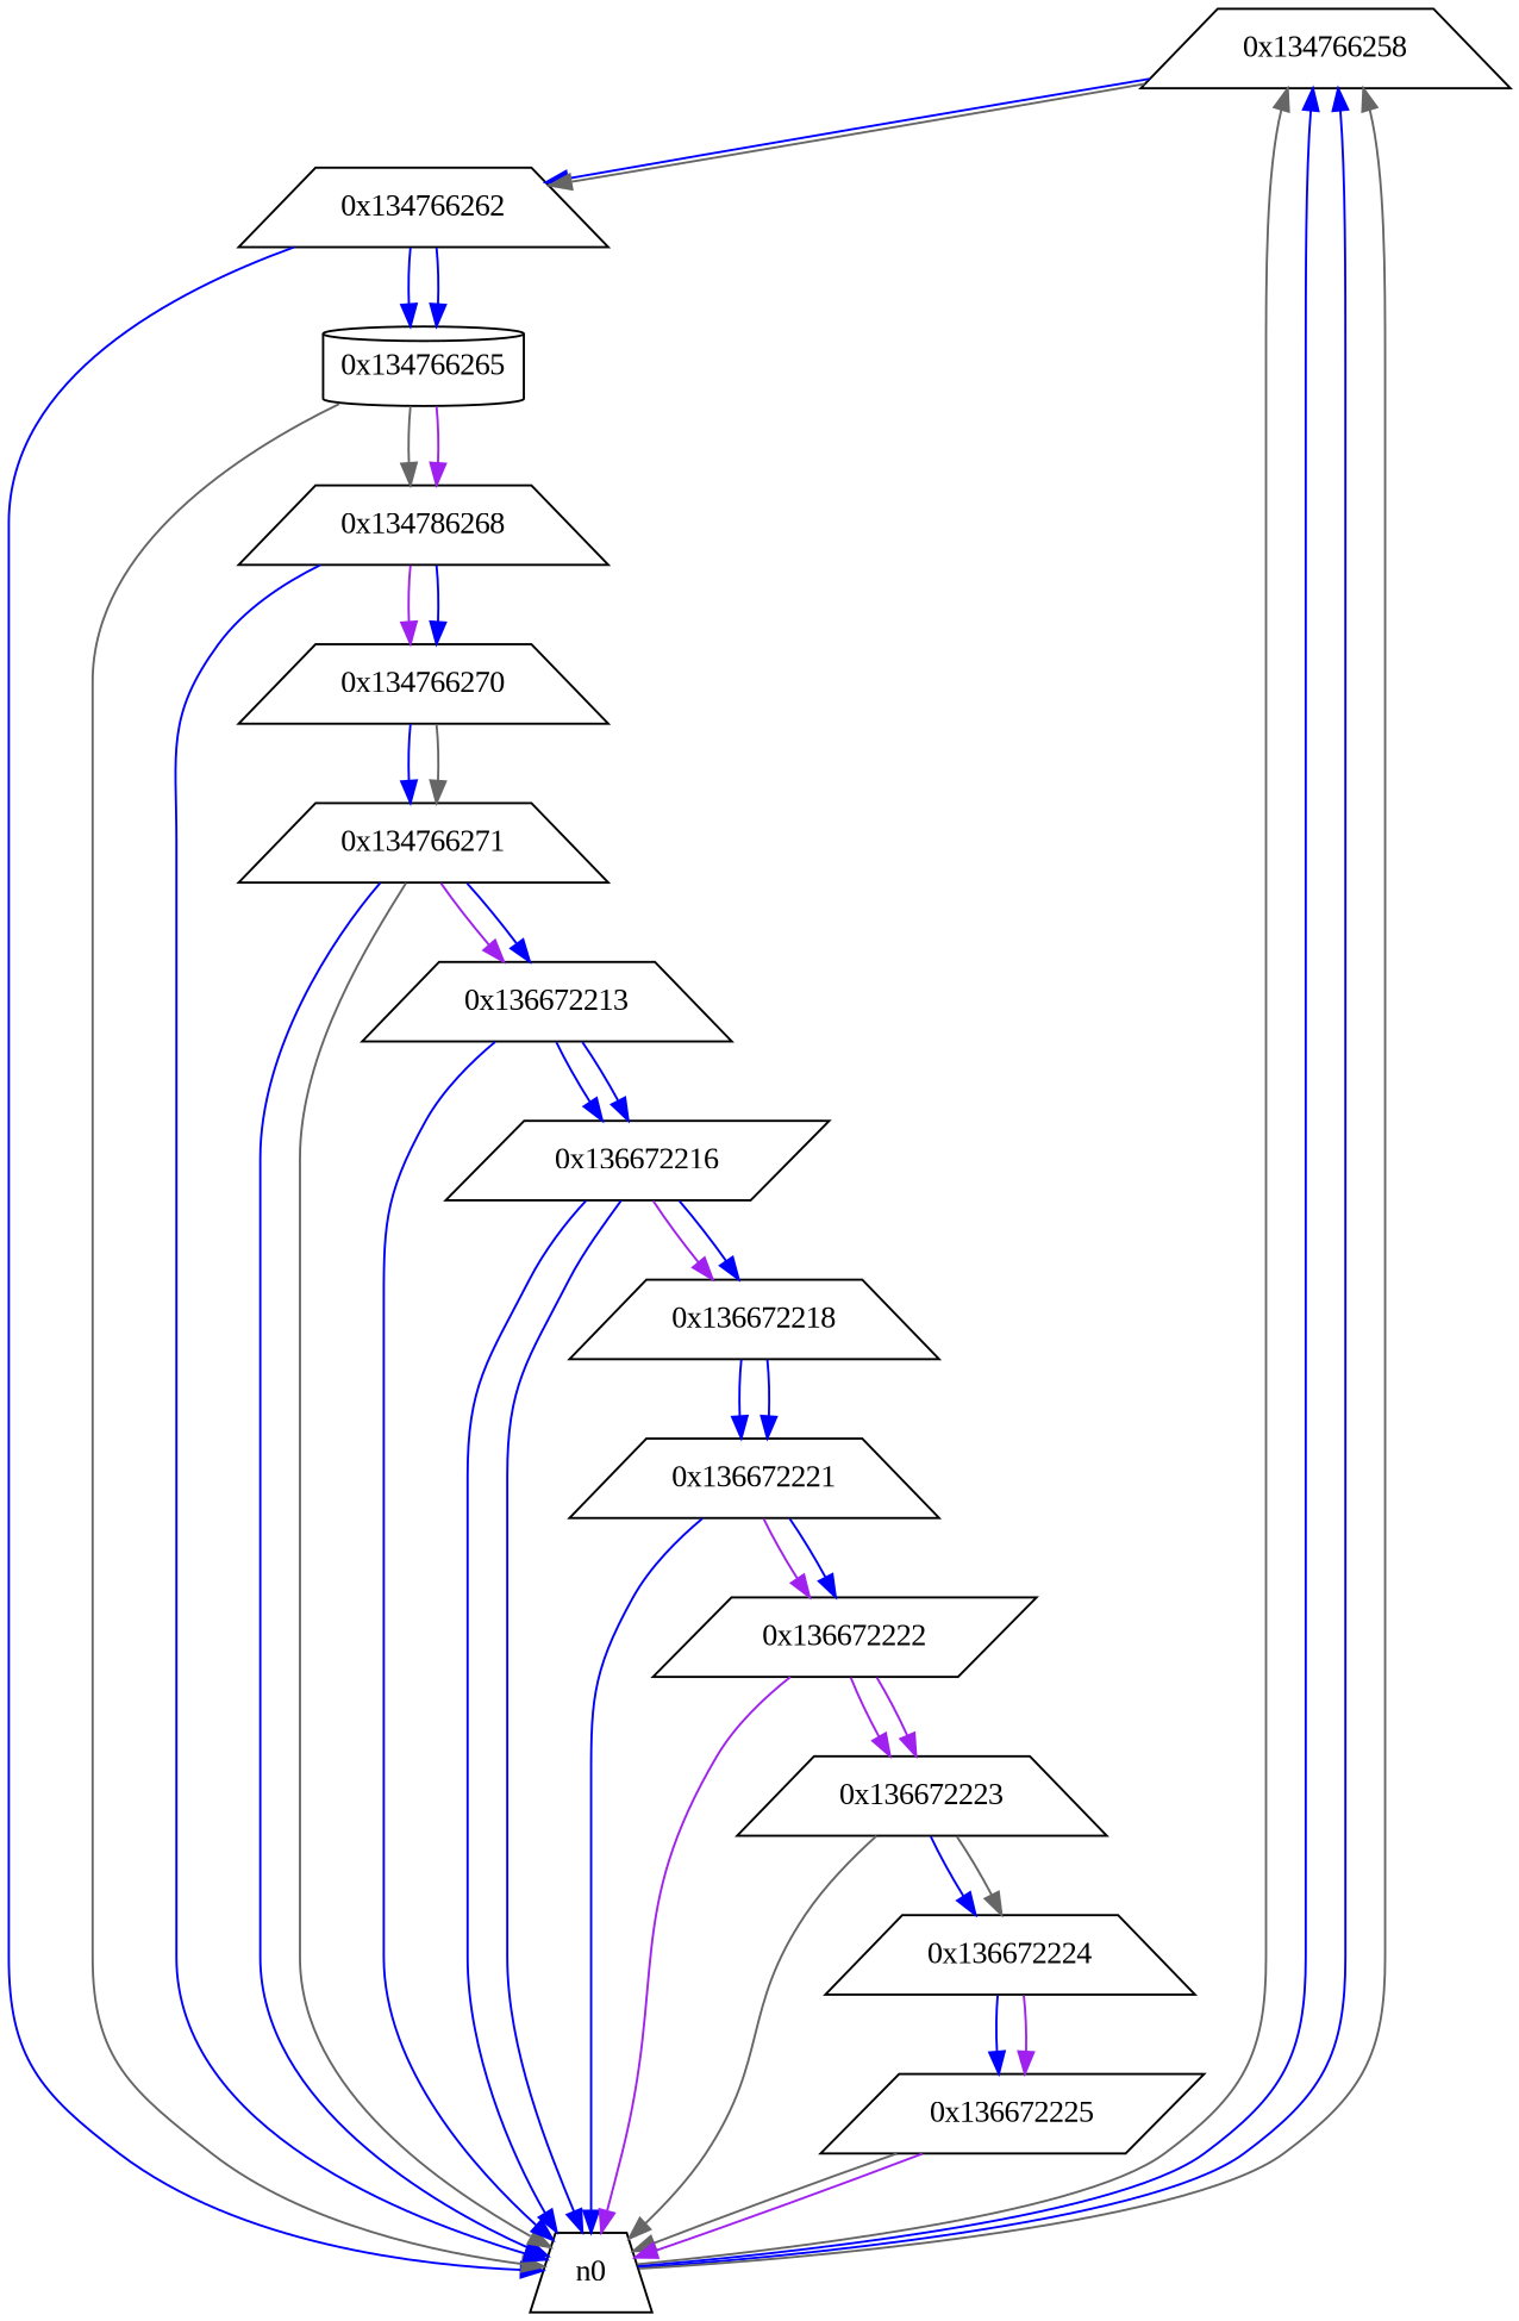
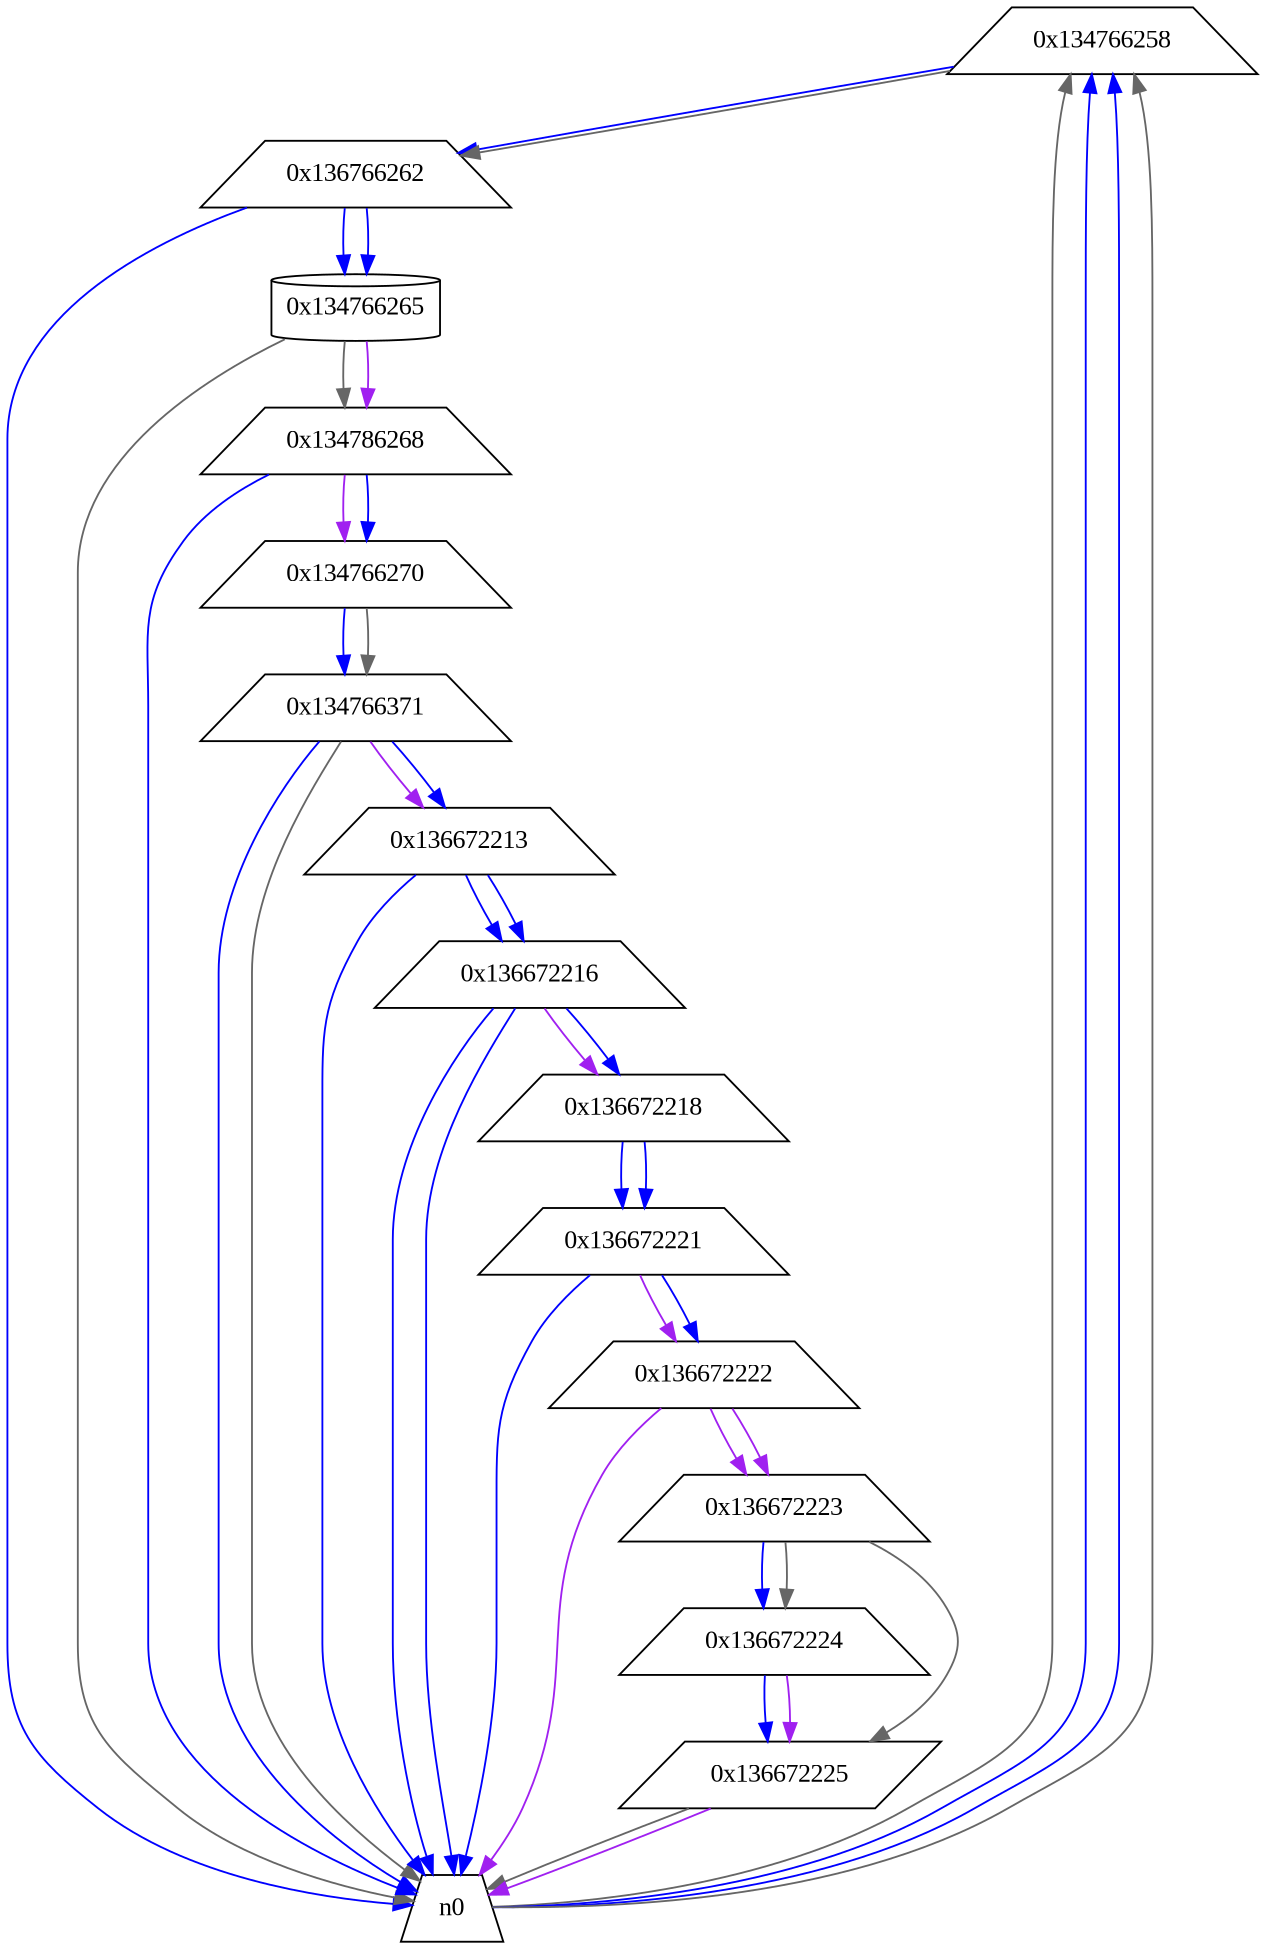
  digraph {
    fontname="Liberation Serif"
    node [fontname="Liberation Serif" shape=trapezium]
    edge [color=blue fontname="Liberation Serif"]
    n1 [label="0x134766258"]
-   n2 [label="0x134766262"]
+   n2 [label="0x136766262"]
    n0
    n3 [label="0x134766265" shape=cylinder]
    n4 [label="0x134786268"]
    n5 [label="0x134766270"]
-   n6 [label="0x134766271"]
+   n6 [label="0x134766371"]
    n7 [label="0x136672213"]
-   n8 [label="0x136672216" shape=parallelogram]
+   n8 [label="0x136672216"]
    n9 [label="0x136672218"]
    n10 [label="0x136672221"]
-   n11 [label="0x136672222" shape=parallelogram]
+   n11 [label="0x136672222"]
    n12 [label="0x136672223"]
    n13 [label="0x136672224"]
    n14 [label="0x136672225" shape=parallelogram]
    n1 -> n2
    n1 -> n2 [color=gray40]
    n2 -> n0
    n2 -> n3
    n2 -> n3
    n0 -> n1 [color=gray40]
    n0 -> n1
    n0 -> n1
    n0 -> n1 [color=gray40]
    n3 -> n0 [color=gray40]
    n3 -> n4 [color=gray40]
    n3 -> n4 [color=purple]
    n4 -> n0
    n4 -> n5 [color=purple]
    n4 -> n5
    n5 -> n6
    n5 -> n6 [color=gray40]
    n6 -> n0
    n6 -> n0 [color=gray40]
    n6 -> n7 [color=purple]
    n6 -> n7
    n7 -> n0
    n7 -> n8
    n7 -> n8
    n8 -> n0
    n8 -> n0
    n8 -> n9 [color=purple]
    n8 -> n9
    n9 -> n10
    n9 -> n10
    n10 -> n0
    n10 -> n11 [color=purple]
    n10 -> n11
    n11 -> n0 [color=purple]
    n11 -> n12 [color=purple]
    n11 -> n12 [color=purple]
-   n12 -> n0 [color=gray40]
+   n12 -> n14 [color=gray40]
    n12 -> n13
    n12 -> n13 [color=gray40]
    n13 -> n14
    n13 -> n14 [color=purple]
    n14 -> n0 [color=gray40]
    n14 -> n0 [color=purple]
  }
